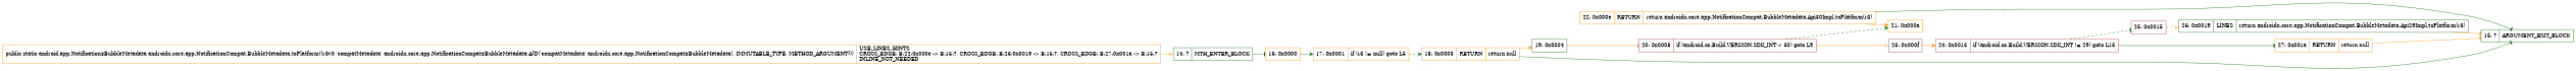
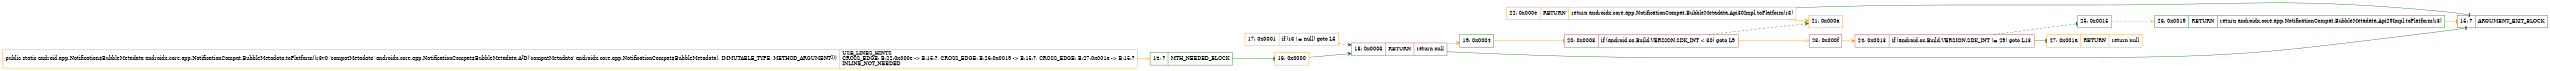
  digraph {
    rankdir=LR
    node [color=darkorange shape=record]
    edge [arrowhead=tee color=darkorange]
-   n1 [color=darkgreen label="{14\:\ ?|MTH_ENTER_BLOCK\l}"]
+   n1 [color=darkgreen label="{14\:\ ?|MTH_NEEDED_BLOCK\l}"]
    n2 [label="{16\:\ 0x0000}"]
    n3 [label="{17\:\ 0x0001|if (r3 != null) goto L5\l}"]
-   n4 [label="{18\:\ 0x0003|RETURN\l|return null\l}"]
+   n4 [color=brown label="{18\:\ 0x0003|RETURN\l|return null\l}"]
    n5 [color=darkgreen label="{19\:\ 0x0004}"]
    n6 [color=darkgreen label="{15\:\ ?|ARGUMENT_EXIT_BLOCK\l}"]
    n7 [color=brown label="{20\:\ 0x0008|if (android.os.Build.VERSION.SDK_INT \< 30) goto L9\l}"]
    n8 [label="{21\:\ 0x000a}"]
    n9 [color=brown label="{23\:\ 0x000f}"]
    n10 [color=brown label="{24\:\ 0x0013|if (android.os.Build.VERSION.SDK_INT != 29) goto L13\l}"]
    n11 [label="{22\:\ 0x000e|RETURN\l|return androidx.core.app.NotificationCompat.BubbleMetadata.Api30Impl.toPlatform(r3)\l}"]
    n12 [color=brown label="{25\:\ 0x0015}"]
    n13 [label="{27\:\ 0x001a|RETURN\l|return null\l}"]
-   n14 [color=darkgreen label="{26\:\ 0x0019|LINES\l|return androidx.core.app.NotificationCompat.BubbleMetadata.Api29Impl.toPlatform(r3)\l}"]
+   n14 [color=darkgreen label="{26\:\ 0x0019|RETURN\l|return androidx.core.app.NotificationCompat.BubbleMetadata.Api29Impl.toPlatform(r3)\l}"]
    n15 [label="{public static android.app.Notification$BubbleMetadata androidx.core.app.NotificationCompat.BubbleMetadata.toPlatform((r3v0 'compatMetadata' androidx.core.app.NotificationCompat$BubbleMetadata A[D('compatMetadata' androidx.core.app.NotificationCompat$BubbleMetadata), IMMUTABLE_TYPE, METHOD_ARGUMENT]))  | USE_LINES_HINTS\lCROSS_EDGE: B:22:0x000e \-\> B:15:?, CROSS_EDGE: B:26:0x0019 \-\> B:15:?, CROSS_EDGE: B:27:0x001a \-\> B:15:?\lINLINE_NOT_NEEDED\l}"]
    n1 -> n2 [color=darkgreen]
-   n2 -> n3 [arrowhead=vee color=darkgreen]
+   n2 -> n4 [arrowhead=vee color=darkgreen]
    n3 -> n4 [arrowhead=vee color=darkgreen style=dashed]
    n4 -> n5 [arrowhead=vee]
    n4 -> n6 [color=darkgreen]
    n5 -> n7
    n7 -> n8 [arrowhead=vee color=darkgreen style=dashed]
    n7 -> n9 [arrowhead=onormal]
    n9 -> n10 [arrowhead=vee]
    n10 -> n12 [color=darkgreen style=dashed]
    n10 -> n13 [color=darkgreen]
    n11 -> n6 [color=darkgreen]
    n11 -> n8 [arrowhead=vee]
    n12 -> n14 [arrowhead=onormal style=dashed]
-   n13 -> n6
    n14 -> n6
    n15 -> n1 [arrowhead=onormal]
  }
